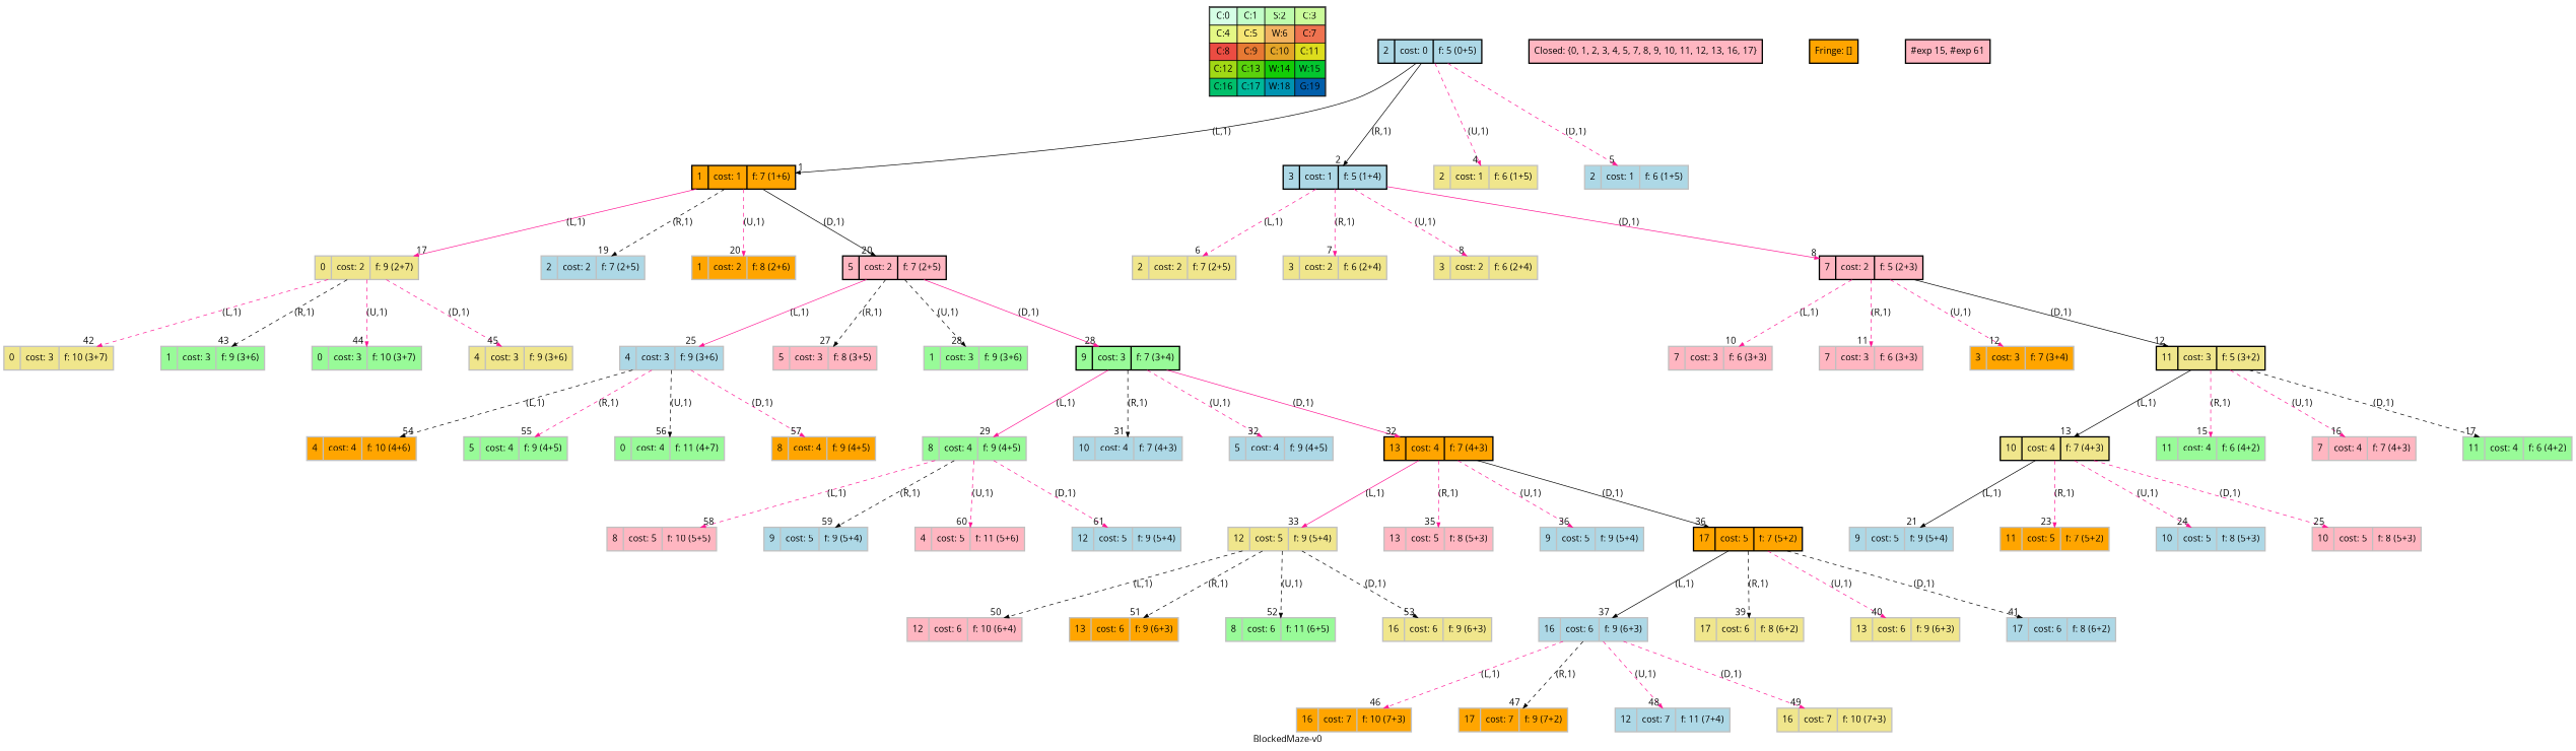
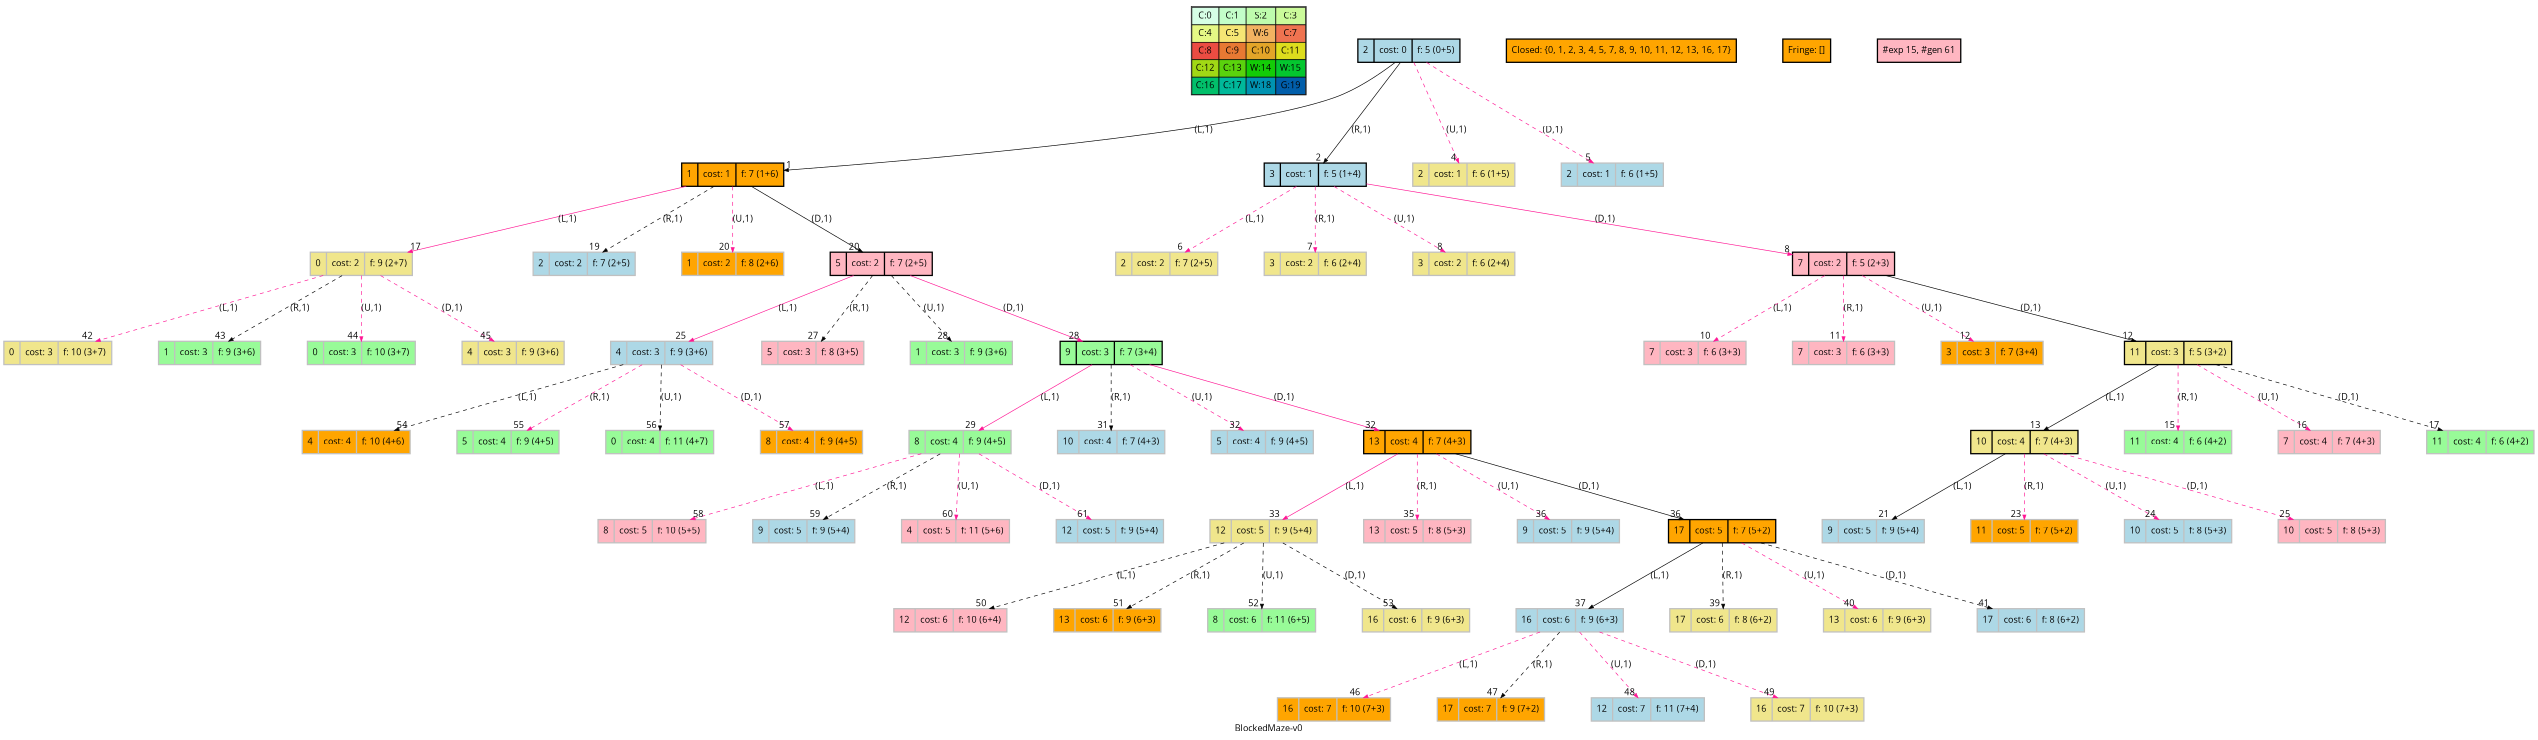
  digraph {
    fontname="Open Sans"
    label="BlockedMaze-v0"
    nodesep=1
    ranksep=1.2
    node [fontname="Open Sans" penwidth=2 shape=record color=grey fillcolor=lightblue style=filled]
    edge [arrowsize=0.7 color=deeppink fontname="Open Sans" headlabel=" 17 " style=dashed]
    n1 [label=<<table border="1" cellpadding="5" cellspacing="0" cellborder="1"><tr><td bgcolor="0.39803922 0.15947579 0.99679532 1.        ">C:0</td><td bgcolor="0.35098039 0.23194764 0.99315867 1.        ">C:1</td><td bgcolor="0.29607843 0.31486959 0.98720184 1.        ">S:2</td><td bgcolor="0.24901961 0.38410575 0.98063477 1.        ">C:3</td></tr><tr><td bgcolor="0.19411765 0.46220388 0.97128103 1.        ">C:4</td><td bgcolor="0.14705882 0.52643216 0.96182564 1.        ">C:5</td><td bgcolor="0.09215686 0.59770746 0.94913494 1.        ">W:6</td><td bgcolor="0.0372549  0.66454018 0.93467977 1.        ">C:7</td></tr><tr><td bgcolor="0.00980392 0.71791192 0.92090552 1.        ">C:8</td><td bgcolor="0.06470588 0.77520398 0.9032472  1.        ">C:9</td><td bgcolor="0.11176471 0.81974048 0.88677369 1.        ">C:10</td><td bgcolor="0.16666667 0.8660254  0.8660254  1.        ">C:11</td></tr><tr><td bgcolor="0.21372549 0.9005867  0.84695821 1.        ">C:12</td><td bgcolor="0.26862745 0.93467977 0.82325295 1.        ">C:13</td><td bgcolor="0.32352941 0.96182564 0.79801723 1.        ">W:14</td><td bgcolor="0.37058824 0.97940977 0.77520398 1.        ">W:15</td></tr><tr><td bgcolor="0.4254902  0.99315867 0.74725253 1.        ">C:16</td><td bgcolor="0.47254902 0.99907048 0.72218645 1.        ">C:17</td><td bgcolor="0.52745098 0.99907048 0.69169844 1.        ">W:18</td><td bgcolor="0.5745098  0.99315867 0.66454018 1.        ">G:19</td></tr></table>> shape=plaintext color="" fillcolor="" style=""]
    n2 [color=black label="<f0>2 |<f1> cost: 0 |<f2> f: 5 (0+5)"]
    n3 [color=black fillcolor=orange label="<f0>1 |<f1> cost: 1 |<f2> f: 7 (1+6)"]
    n4 [color=black label="<f0>3 |<f1> cost: 1 |<f2> f: 5 (1+4)"]
    n5 [fillcolor=khaki label="<f0>2 |<f1> cost: 1 |<f2> f: 6 (1+5)"]
    n6 [label="<f0>2 |<f1> cost: 1 |<f2> f: 6 (1+5)"]
    n7 [fillcolor=khaki label="<f0>0 |<f1> cost: 2 |<f2> f: 9 (2+7)"]
    n8 [label="<f0>2 |<f1> cost: 2 |<f2> f: 7 (2+5)"]
    n9 [fillcolor=orange label="<f0>1 |<f1> cost: 2 |<f2> f: 8 (2+6)"]
    n10 [color=black fillcolor=lightpink label="<f0>5 |<f1> cost: 2 |<f2> f: 7 (2+5)"]
    n11 [fillcolor=khaki label="<f0>2 |<f1> cost: 2 |<f2> f: 7 (2+5)"]
    n12 [fillcolor=khaki label="<f0>3 |<f1> cost: 2 |<f2> f: 6 (2+4)"]
    n13 [fillcolor=khaki label="<f0>3 |<f1> cost: 2 |<f2> f: 6 (2+4)"]
    n14 [color=black fillcolor=lightpink label="<f0>7 |<f1> cost: 2 |<f2> f: 5 (2+3)"]
    n15 [fillcolor=khaki label="<f0>0 |<f1> cost: 3 |<f2> f: 10 (3+7)"]
    n16 [fillcolor=palegreen label="<f0>1 |<f1> cost: 3 |<f2> f: 9 (3+6)"]
    n17 [fillcolor=palegreen label="<f0>0 |<f1> cost: 3 |<f2> f: 10 (3+7)"]
    n18 [fillcolor=khaki label="<f0>4 |<f1> cost: 3 |<f2> f: 9 (3+6)"]
    n19 [label="<f0>4 |<f1> cost: 3 |<f2> f: 9 (3+6)"]
    n20 [fillcolor=lightpink label="<f0>5 |<f1> cost: 3 |<f2> f: 8 (3+5)"]
    n21 [fillcolor=palegreen label="<f0>1 |<f1> cost: 3 |<f2> f: 9 (3+6)"]
    n22 [color=black fillcolor=palegreen label="<f0>9 |<f1> cost: 3 |<f2> f: 7 (3+4)"]
-   n23 [fillcolor=lightpink label="Closed: {0, 1, 2, 3, 4, 5, 7, 8, 9, 10, 11, 12, 13, 16, 17}" shape=box color=""]
+   n23 [fillcolor=orange label="Closed: {0, 1, 2, 3, 4, 5, 7, 8, 9, 10, 11, 12, 13, 16, 17}" shape=box color=""]
    n24 [fillcolor=orange label="Fringe: []" shape=box color=""]
    n25 [fillcolor=lightpink label="<f0>7 |<f1> cost: 3 |<f2> f: 6 (3+3)"]
    n26 [fillcolor=lightpink label="<f0>7 |<f1> cost: 3 |<f2> f: 6 (3+3)"]
    n27 [fillcolor=orange label="<f0>3 |<f1> cost: 3 |<f2> f: 7 (3+4)"]
    n28 [color=black fillcolor=khaki label="<f0>11 |<f1> cost: 3 |<f2> f: 5 (3+2)"]
    n29 [color=black fillcolor=khaki label="<f0>10 |<f1> cost: 4 |<f2> f: 7 (4+3)"]
    n30 [fillcolor=palegreen label="<f0>11 |<f1> cost: 4 |<f2> f: 6 (4+2)"]
    n31 [fillcolor=lightpink label="<f0>7 |<f1> cost: 4 |<f2> f: 7 (4+3)"]
    n32 [fillcolor=palegreen label="<f0>11 |<f1> cost: 4 |<f2> f: 6 (4+2)"]
    n33 [label="<f0>9 |<f1> cost: 5 |<f2> f: 9 (5+4)"]
    n34 [fillcolor=orange label="<f0>11 |<f1> cost: 5 |<f2> f: 7 (5+2)"]
    n35 [label="<f0>10 |<f1> cost: 5 |<f2> f: 8 (5+3)"]
    n36 [fillcolor=lightpink label="<f0>10 |<f1> cost: 5 |<f2> f: 8 (5+3)"]
    n37 [fillcolor=orange label="<f0>4 |<f1> cost: 4 |<f2> f: 10 (4+6)"]
    n38 [fillcolor=palegreen label="<f0>5 |<f1> cost: 4 |<f2> f: 9 (4+5)"]
    n39 [fillcolor=palegreen label="<f0>0 |<f1> cost: 4 |<f2> f: 11 (4+7)"]
    n40 [fillcolor=orange label="<f0>8 |<f1> cost: 4 |<f2> f: 9 (4+5)"]
    n41 [fillcolor=palegreen label="<f0>8 |<f1> cost: 4 |<f2> f: 9 (4+5)"]
    n42 [label="<f0>10 |<f1> cost: 4 |<f2> f: 7 (4+3)"]
    n43 [label="<f0>5 |<f1> cost: 4 |<f2> f: 9 (4+5)"]
    n44 [color=black fillcolor=orange label="<f0>13 |<f1> cost: 4 |<f2> f: 7 (4+3)"]
    n45 [fillcolor=lightpink label="<f0>8 |<f1> cost: 5 |<f2> f: 10 (5+5)"]
    n46 [label="<f0>9 |<f1> cost: 5 |<f2> f: 9 (5+4)"]
    n47 [fillcolor=lightpink label="<f0>4 |<f1> cost: 5 |<f2> f: 11 (5+6)"]
    n48 [label="<f0>12 |<f1> cost: 5 |<f2> f: 9 (5+4)"]
    n49 [fillcolor=khaki label="<f0>12 |<f1> cost: 5 |<f2> f: 9 (5+4)"]
    n50 [fillcolor=lightpink label="<f0>13 |<f1> cost: 5 |<f2> f: 8 (5+3)"]
    n51 [label="<f0>9 |<f1> cost: 5 |<f2> f: 9 (5+4)"]
    n52 [color=black fillcolor=orange label="<f0>17 |<f1> cost: 5 |<f2> f: 7 (5+2)"]
    n53 [fillcolor=lightpink label="<f0>12 |<f1> cost: 6 |<f2> f: 10 (6+4)"]
    n54 [fillcolor=orange label="<f0>13 |<f1> cost: 6 |<f2> f: 9 (6+3)"]
    n55 [fillcolor=palegreen label="<f0>8 |<f1> cost: 6 |<f2> f: 11 (6+5)"]
    n56 [fillcolor=khaki label="<f0>16 |<f1> cost: 6 |<f2> f: 9 (6+3)"]
    n57 [label="<f0>16 |<f1> cost: 6 |<f2> f: 9 (6+3)"]
    n58 [fillcolor=khaki label="<f0>17 |<f1> cost: 6 |<f2> f: 8 (6+2)"]
    n59 [fillcolor=khaki label="<f0>13 |<f1> cost: 6 |<f2> f: 9 (6+3)"]
    n60 [label="<f0>17 |<f1> cost: 6 |<f2> f: 8 (6+2)"]
    n61 [fillcolor=orange label="<f0>16 |<f1> cost: 7 |<f2> f: 10 (7+3)"]
    n62 [fillcolor=orange label="<f0>17 |<f1> cost: 7 |<f2> f: 9 (7+2)"]
    n63 [label="<f0>12 |<f1> cost: 7 |<f2> f: 11 (7+4)"]
    n64 [fillcolor=khaki label="<f0>16 |<f1> cost: 7 |<f2> f: 10 (7+3)"]
-   "#exp 15, #gen 61" [fillcolor=lightpink shape=box label="#exp 15, #exp 61" color=""]
+   "#exp 15, #gen 61" [fillcolor=lightpink shape=box color=""]
    subgraph sub_1 {
      label=Map
      n1
    }
    n2 -> n3 [color=black headlabel=" 1 " label="(L,1)" style=""]
    n2 -> n4 [color=black headlabel=" 2 " label="(R,1)" style=""]
    n2 -> n5 [headlabel=" 4 " label="(U,1)"]
    n2 -> n6 [headlabel=" 5 " label="(D,1)"]
    n3 -> n7 [label="(L,1)" style=""]
    n3 -> n8 [color=black headlabel=" 19 " label="(R,1)"]
    n3 -> n9 [headlabel=" 20 " label="(U,1)"]
    n3 -> n10 [color=black headlabel=" 20 " label="(D,1)" style=""]
    n4 -> n11 [headlabel=" 6 " label="(L,1)"]
    n4 -> n12 [headlabel=" 7 " label="(R,1)"]
    n4 -> n13 [headlabel=" 8 " label="(U,1)"]
    n4 -> n14 [headlabel=" 8 " label="(D,1)" style=""]
    n7 -> n15 [headlabel=" 42 " label="(L,1)"]
    n7 -> n16 [color=black headlabel=" 43 " label="(R,1)"]
    n7 -> n17 [headlabel=" 44 " label="(U,1)"]
    n7 -> n18 [headlabel=" 45 " label="(D,1)"]
    n10 -> n19 [headlabel=" 25 " label="(L,1)" style=""]
    n10 -> n20 [color=black headlabel=" 27 " label="(R,1)"]
    n10 -> n21 [color=black headlabel=" 28 " label="(U,1)"]
    n10 -> n22 [headlabel=" 28 " label="(D,1)" style=""]
    n14 -> n25 [headlabel=" 10 " label="(L,1)"]
    n14 -> n26 [headlabel=" 11 " label="(R,1)"]
    n14 -> n27 [headlabel=" 12 " label="(U,1)"]
    n14 -> n28 [color=black headlabel=" 12 " label="(D,1)" style=""]
    n19 -> n37 [color=black headlabel=" 54 " label="(L,1)"]
    n19 -> n38 [headlabel=" 55 " label="(R,1)"]
    n19 -> n39 [color=black headlabel=" 56 " label="(U,1)"]
    n19 -> n40 [headlabel=" 57 " label="(D,1)"]
    n22 -> n41 [headlabel=" 29 " label="(L,1)" style=""]
    n22 -> n42 [color=black headlabel=" 31 " label="(R,1)"]
    n22 -> n43 [headlabel=" 32 " label="(U,1)"]
    n22 -> n44 [headlabel=" 32 " label="(D,1)" style=""]
    n28 -> n29 [color=black headlabel=" 13 " label="(L,1)" style=""]
    n28 -> n30 [headlabel=" 15 " label="(R,1)"]
    n28 -> n31 [headlabel=" 16 " label="(U,1)"]
    n28 -> n32 [color=black label="(D,1)"]
    n29 -> n33 [color=black headlabel=" 21 " label="(L,1)" style=""]
    n29 -> n34 [headlabel=" 23 " label="(R,1)"]
    n29 -> n35 [headlabel=" 24 " label="(U,1)"]
    n29 -> n36 [headlabel=" 25 " label="(D,1)"]
    n41 -> n45 [headlabel=" 58 " label="(L,1)"]
    n41 -> n46 [color=black headlabel=" 59 " label="(R,1)"]
    n41 -> n47 [headlabel=" 60 " label="(U,1)"]
    n41 -> n48 [headlabel=" 61 " label="(D,1)"]
    n44 -> n49 [headlabel=" 33 " label="(L,1)" style=""]
    n44 -> n50 [headlabel=" 35 " label="(R,1)"]
    n44 -> n51 [headlabel=" 36 " label="(U,1)"]
    n44 -> n52 [color=black headlabel=" 36 " label="(D,1)" style=""]
    n49 -> n53 [color=black headlabel=" 50 " label="(L,1)"]
    n49 -> n54 [color=black headlabel=" 51 " label="(R,1)"]
    n49 -> n55 [color=black headlabel=" 52 " label="(U,1)"]
    n49 -> n56 [color=black headlabel=" 53 " label="(D,1)"]
    n52 -> n57 [color=black headlabel=" 37 " label="(L,1)" style=""]
    n52 -> n58 [color=black headlabel=" 39 " label="(R,1)"]
    n52 -> n59 [headlabel=" 40 " label="(U,1)"]
    n52 -> n60 [color=black headlabel=" 41 " label="(D,1)"]
    n57 -> n61 [headlabel=" 46 " label="(L,1)"]
    n57 -> n62 [color=black headlabel=" 47 " label="(R,1)"]
    n57 -> n63 [headlabel=" 48 " label="(U,1)"]
    n57 -> n64 [headlabel=" 49 " label="(D,1)"]
  }
